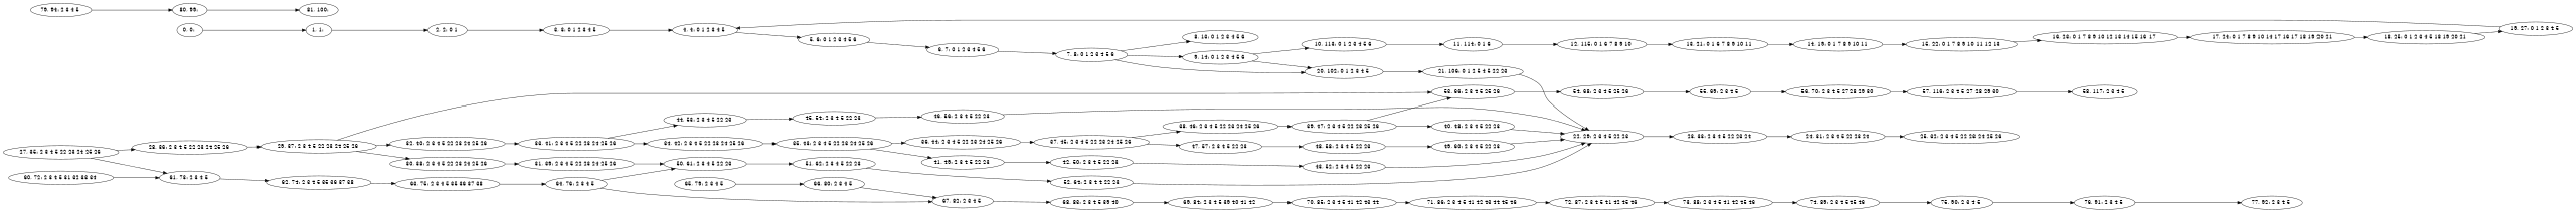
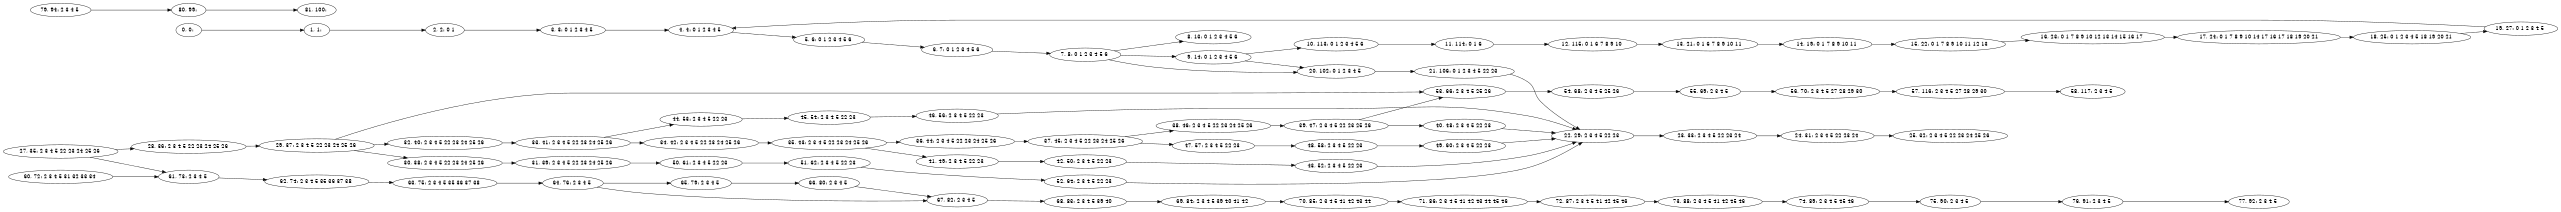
  digraph {
    rankdir=LR
    n1 [label="0, 0: "]
    n2 [label="1, 1: "]
    n3 [label="2, 2: 0 1 "]
    n4 [label="3, 3: 0 1 2 3 4 5 "]
    n5 [label="4, 4: 0 1 2 3 4 5 "]
    n6 [label="5, 6: 0 1 2 3 4 5 6 "]
    n7 [label="6, 7: 0 1 2 3 4 5 6 "]
    n8 [label="7, 8: 0 1 2 3 4 5 6 "]
    n9 [label="8, 13: 0 1 2 3 4 5 6 "]
    n10 [label="20, 102: 0 1 2 3 4 5 "]
    n11 [label="9, 14: 0 1 2 3 4 5 6 "]
-   n12 [label="21, 106: 0 1 2 5 4 5 22 23"]
+   n12 [label="21, 106: 0 1 2 3 4 5 22 23 "]
    n13 [label="10, 113: 0 1 2 3 4 5 6 "]
    n14 [label="11, 114: 0 1 6 "]
    n15 [label="12, 115: 0 1 6 7 8 9 10 "]
    n16 [label="13, 21: 0 1 6 7 8 9 10 11 "]
    n17 [label="14, 19: 0 1 7 8 9 10 11 "]
    n18 [label="15, 22: 0 1 7 8 9 10 11 12 13 "]
    n19 [label="16, 23: 0 1 7 8 9 10 12 13 14 15 16 17 "]
    n20 [label="17, 24: 0 1 7 8 9 10 14 17 16 17 18 19 20 21"]
    n21 [label="18, 25: 0 1 2 3 4 5 18 19 20 21 "]
    n22 [label="19, 27: 0 1 2 3 4 5 "]
    n23 [label="22, 29: 2 3 4 5 22 23 "]
    n24 [label="23, 33: 2 3 4 5 22 23 24 "]
    n25 [label="24, 31: 2 3 4 5 22 23 24 "]
    n26 [label="25, 32: 2 3 4 5 22 23 24 25 26 "]
    n27 [label="27, 35: 2 3 4 5 22 23 24 25 26 "]
    n28 [label="28, 36: 2 3 4 5 22 23 24 25 26 "]
    n29 [label="61, 73: 2 3 4 5 "]
    n30 [label="29, 37: 2 3 4 5 22 23 24 25 26 "]
    n31 [label="62, 74: 2 3 4 5 35 36 37 38 "]
    n32 [label="30, 38: 2 3 4 5 22 23 24 25 26 "]
    n33 [label="53, 66: 2 3 4 5 25 26 "]
    n34 [label="32, 40: 2 3 4 5 22 23 24 25 26 "]
    n35 [label="31, 39: 2 3 4 5 22 23 24 25 26 "]
    n36 [label="54, 68: 2 3 4 5 25 26 "]
    n37 [label="50, 61: 2 3 4 5 22 23 "]
    n38 [label="33, 41: 2 3 4 5 22 23 24 25 26 "]
    n39 [label="51, 62: 2 3 4 5 22 23 "]
    n40 [label="34, 42: 2 3 4 5 22 23 24 25 26 "]
    n41 [label="44, 53: 2 3 4 5 22 23 "]
    n42 [label="35, 43: 2 3 4 5 22 23 24 25 26 "]
    n43 [label="45, 54: 2 3 4 5 22 23 "]
    n44 [label="36, 44: 2 3 4 5 22 23 24 25 26 "]
    n45 [label="41, 49: 2 3 4 5 22 23 "]
    n46 [label="37, 45: 2 3 4 5 22 23 24 25 26 "]
    n47 [label="42, 50: 2 3 4 5 22 23 "]
    n48 [label="38, 46: 2 3 4 5 22 23 24 25 26 "]
    n49 [label="47, 57: 2 3 4 5 22 23 "]
    n50 [label="39, 47: 2 3 4 5 22 23 25 26 "]
    n51 [label="48, 58: 2 3 4 5 22 23 "]
    n52 [label="40, 48: 2 3 4 5 22 23 "]
    n53 [label="43, 52: 2 3 4 5 22 23 "]
    n54 [label="46, 56: 2 3 4 5 22 23 "]
    n55 [label="49, 60: 2 3 4 5 22 23 "]
-   n56 [label="52, 64: 2 3 4 4 22 23"]
+   n56 [label="52, 64: 2 3 4 5 22 23 "]
    n57 [label="55, 69: 2 3 4 5 "]
    n58 [label="56, 70: 2 3 4 5 27 28 29 30 "]
    n59 [label="57, 116: 2 3 4 5 27 28 29 30 "]
    n60 [label="58, 117: 2 3 4 5 "]
    n61 [label="60, 72: 2 3 4 5 31 32 33 34 "]
    n62 [label="63, 75: 2 3 4 5 35 36 37 38 "]
    n63 [label="64, 76: 2 3 4 5 "]
    n64 [label="65, 79: 2 3 4 5 "]
    n65 [label="67, 82: 2 3 4 5 "]
    n66 [label="66, 80: 2 3 4 5 "]
    n67 [label="68, 83: 2 3 4 5 39 40 "]
    n68 [label="69, 84: 2 3 4 5 39 40 41 42 "]
    n69 [label="70, 85: 2 3 4 5 41 42 43 44 "]
    n70 [label="71, 86: 2 3 4 5 41 42 43 44 45 46 "]
    n71 [label="72, 87: 2 3 4 5 41 42 45 46 "]
    n72 [label="73, 88: 2 3 4 5 41 42 45 46 "]
    n73 [label="74, 89: 2 3 4 5 45 46 "]
    n74 [label="75, 90: 2 3 4 5 "]
    n75 [label="76, 91: 2 3 4 5 "]
    n76 [label="77, 92: 2 3 4 5 "]
    n77 [label="79, 94: 2 3 4 5 "]
    n78 [label="80, 99: "]
    n79 [label="81, 100: "]
    n1 -> n2
    n2 -> n3
    n3 -> n4
    n4 -> n5
    n5 -> n6
    n6 -> n7
    n7 -> n8
    n8 -> n9
    n8 -> n10
    n8 -> n11
    n10 -> n12
    n11 -> n10
    n11 -> n13
    n12 -> n23
    n13 -> n14
    n14 -> n15
    n15 -> n16
    n16 -> n17
    n17 -> n18
    n18 -> n19
    n19 -> n20
    n20 -> n21
    n21 -> n22
    n22 -> n5
    n23 -> n24
    n24 -> n25
    n25 -> n26
    n27 -> n28
    n27 -> n29
    n28 -> n30
    n29 -> n31
    n30 -> n32
    n30 -> n33
    n30 -> n34
    n31 -> n62
    n32 -> n35
    n33 -> n36
    n34 -> n38
    n35 -> n37
    n36 -> n57
    n37 -> n39
    n38 -> n40
    n38 -> n41
    n39 -> n56
    n40 -> n42
    n41 -> n43
    n42 -> n44
    n42 -> n45
    n43 -> n54
    n44 -> n46
    n45 -> n47
    n46 -> n48
    n46 -> n49
    n47 -> n53
    n48 -> n50
    n49 -> n51
    n50 -> n33
    n50 -> n52
    n51 -> n55
    n52 -> n23
    n53 -> n23
    n54 -> n23
    n55 -> n23
    n56 -> n23
    n57 -> n58
    n58 -> n59
    n59 -> n60
    n61 -> n29
    n62 -> n63
-   n63 -> n37
+   n63 -> n64
    n63 -> n65
    n64 -> n66
    n65 -> n67
    n66 -> n65
    n67 -> n68
    n68 -> n69
    n69 -> n70
    n70 -> n71
    n71 -> n72
    n72 -> n73
    n73 -> n74
    n74 -> n75
    n75 -> n76
    n77 -> n78
    n78 -> n79
  }
